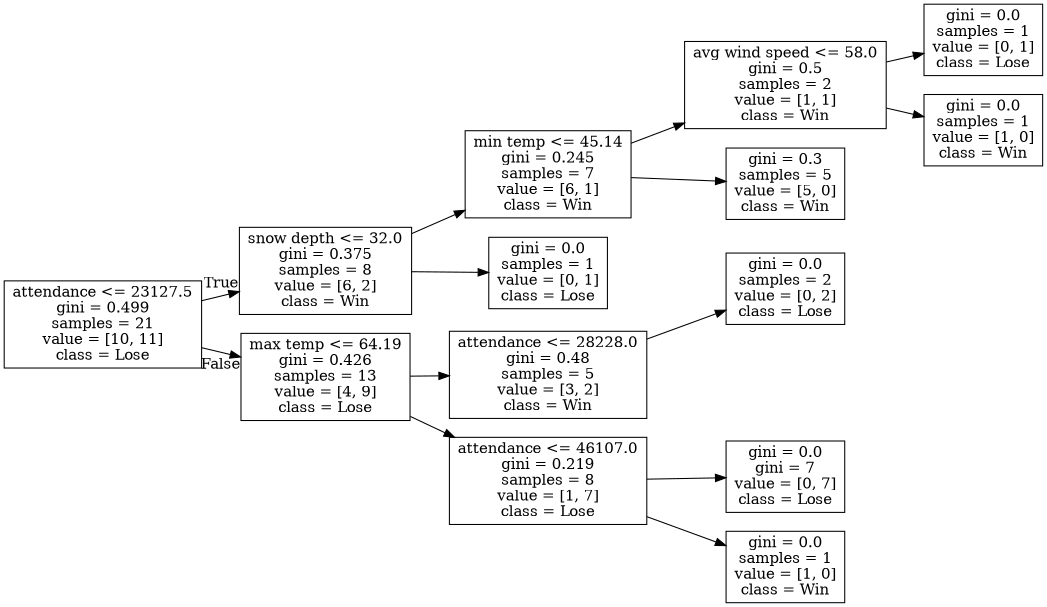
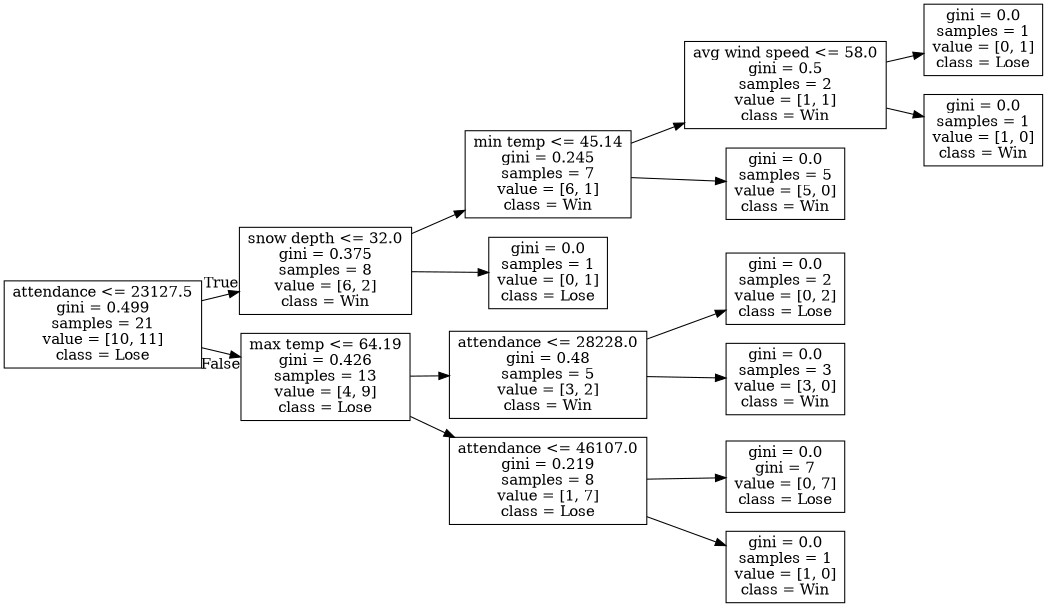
  digraph {
    rankdir=LR
    node [shape=box]
    n1 [label="attendance <= 23127.5\ngini = 0.499\nsamples = 21\nvalue = [10, 11]\nclass = Lose"]
    n2 [label="snow depth <= 32.0\ngini = 0.375\nsamples = 8\nvalue = [6, 2]\nclass = Win"]
    n3 [label="max temp <= 64.19\ngini = 0.426\nsamples = 13\nvalue = [4, 9]\nclass = Lose"]
    n4 [label="min temp <= 45.14\ngini = 0.245\nsamples = 7\nvalue = [6, 1]\nclass = Win"]
    n5 [label="gini = 0.0\nsamples = 1\nvalue = [0, 1]\nclass = Lose"]
    n6 [label="attendance <= 28228.0\ngini = 0.48\nsamples = 5\nvalue = [3, 2]\nclass = Win"]
    n7 [label="attendance <= 46107.0\ngini = 0.219\nsamples = 8\nvalue = [1, 7]\nclass = Lose"]
    n8 [label="avg wind speed <= 58.0\ngini = 0.5\nsamples = 2\nvalue = [1, 1]\nclass = Win"]
-   n9 [label="gini = 0.3\nsamples = 5\nvalue = [5, 0]\nclass = Win"]
+   n9 [label="gini = 0.0\nsamples = 5\nvalue = [5, 0]\nclass = Win"]
    n10 [label="gini = 0.0\nsamples = 1\nvalue = [0, 1]\nclass = Lose"]
    n11 [label="gini = 0.0\nsamples = 1\nvalue = [1, 0]\nclass = Win"]
    n12 [label="gini = 0.0\nsamples = 2\nvalue = [0, 2]\nclass = Lose"]
+   n13 [label="gini = 0.0\nsamples = 3\nvalue = [3, 0]\nclass = Win"]
    n14 [label="gini = 0.0\ngini = 7\nvalue = [0, 7]\nclass = Lose"]
    n15 [label="gini = 0.0\nsamples = 1\nvalue = [1, 0]\nclass = Win"]
    n1 -> n2 [headlabel=True labelangle=45 labeldistance=2.5]
    n1 -> n3 [headlabel=False labelangle=-45 labeldistance=2.5]
    n2 -> n4
    n2 -> n5
    n3 -> n6
    n3 -> n7
    n4 -> n8
    n4 -> n9
    n6 -> n12
+   n6 -> n13
    n7 -> n14
    n7 -> n15
    n8 -> n10
    n8 -> n11
  }
